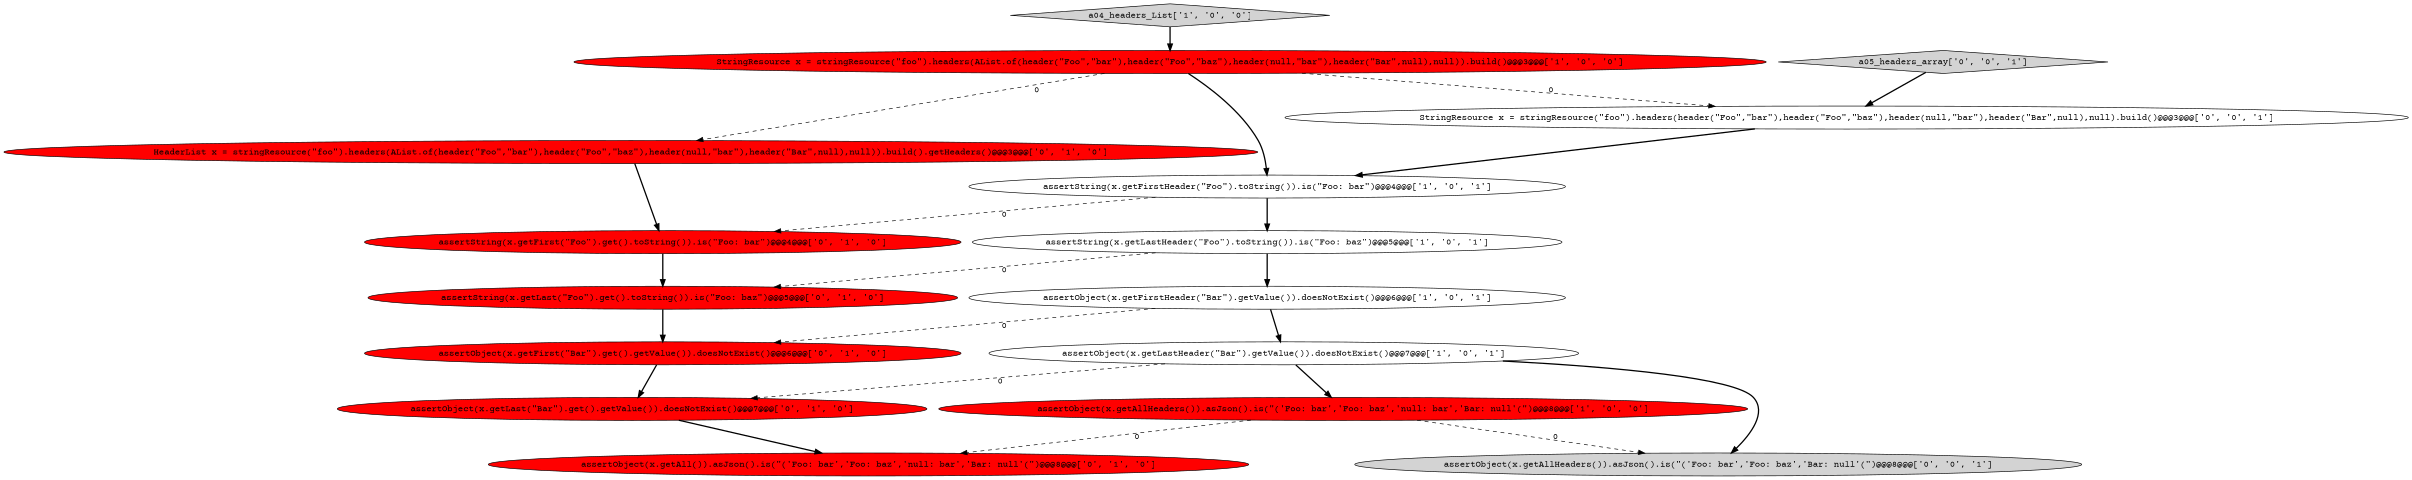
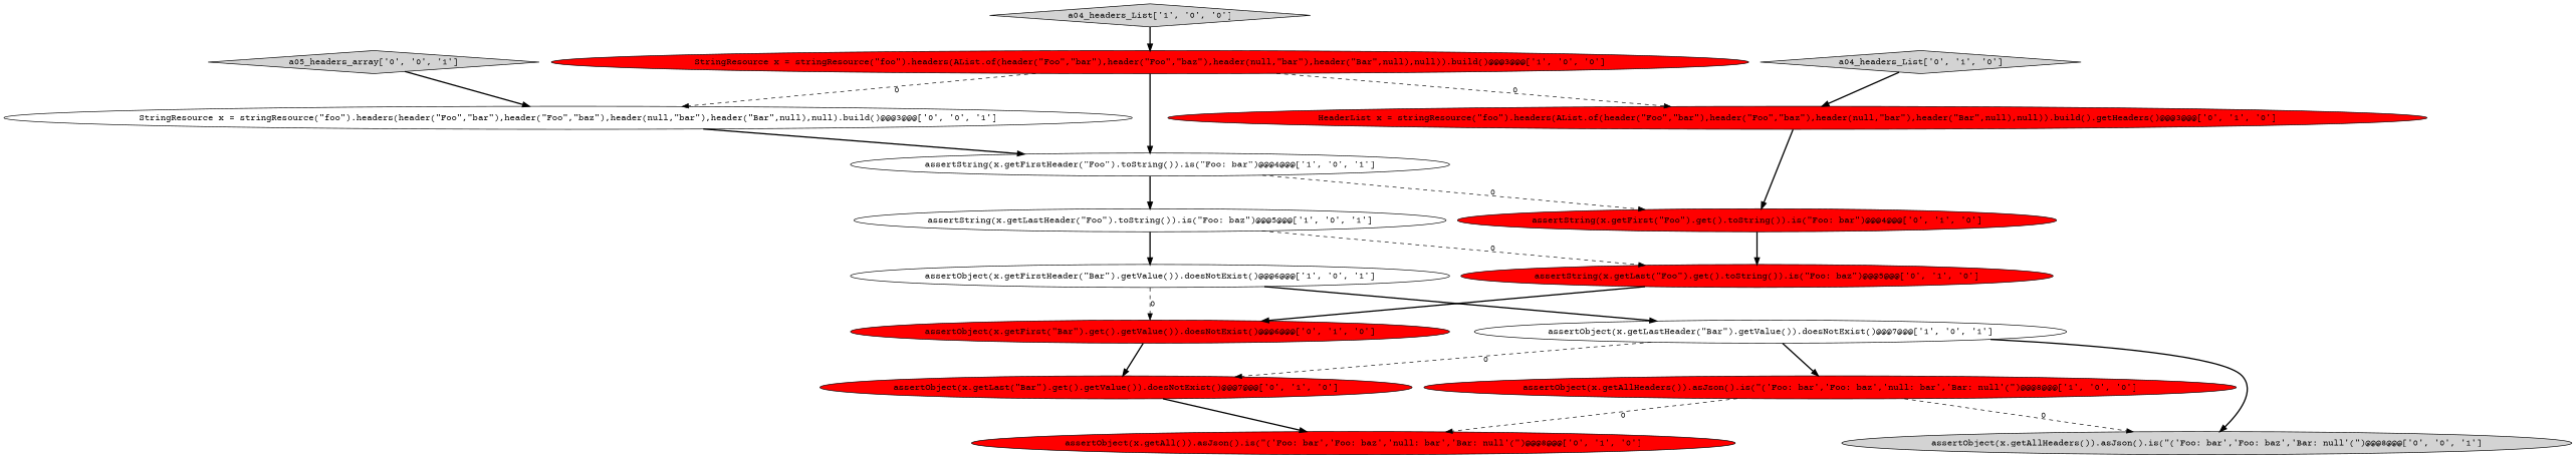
  digraph {
    fontname="Courier Prime"
    node [fillcolor=red shape=ellipse style=filled fontname="Courier Prime"]
    edge [style=bold fontname="Courier Prime"]
    n1 [fillcolor=lightgray label="a05_headers_array['0', '0', '1']" shape=diamond]
    n2 [fillcolor=white label="StringResource x = stringResource(\"foo\").headers(header(\"Foo\",\"bar\"),header(\"Foo\",\"baz\"),header(null,\"bar\"),header(\"Bar\",null),null).build()@@@3@@@['0', '0', '1']"]
    n3 [label="StringResource x = stringResource(\"foo\").headers(AList.of(header(\"Foo\",\"bar\"),header(\"Foo\",\"baz\"),header(null,\"bar\"),header(\"Bar\",null),null)).build()@@@3@@@['1', '0', '0']"]
    n4 [label="HeaderList x = stringResource(\"foo\").headers(AList.of(header(\"Foo\",\"bar\"),header(\"Foo\",\"baz\"),header(null,\"bar\"),header(\"Bar\",null),null)).build().getHeaders()@@@3@@@['0', '1', '0']"]
    n5 [fillcolor=white label="assertString(x.getFirstHeader(\"Foo\").toString()).is(\"Foo: bar\")@@@4@@@['1', '0', '1']"]
    n6 [label="assertString(x.getFirst(\"Foo\").get().toString()).is(\"Foo: bar\")@@@4@@@['0', '1', '0']"]
    n7 [fillcolor=white label="assertString(x.getLastHeader(\"Foo\").toString()).is(\"Foo: baz\")@@@5@@@['1', '0', '1']"]
    n8 [label="assertObject(x.getFirst(\"Bar\").get().getValue()).doesNotExist()@@@6@@@['0', '1', '0']"]
    n9 [label="assertObject(x.getLast(\"Bar\").get().getValue()).doesNotExist()@@@7@@@['0', '1', '0']"]
    n10 [label="assertObject(x.getAllHeaders()).asJson().is(\"('Foo: bar','Foo: baz','null: bar','Bar: null'(\")@@@8@@@['1', '0', '0']"]
    n11 [fillcolor=lightgray label="assertObject(x.getAllHeaders()).asJson().is(\"('Foo: bar','Foo: baz','Bar: null'(\")@@@8@@@['0', '0', '1']"]
    n12 [label="assertObject(x.getAll()).asJson().is(\"('Foo: bar','Foo: baz','null: bar','Bar: null'(\")@@@8@@@['0', '1', '0']"]
    n13 [fillcolor=white label="assertObject(x.getFirstHeader(\"Bar\").getValue()).doesNotExist()@@@6@@@['1', '0', '1']"]
    n14 [fillcolor=white label="assertObject(x.getLastHeader(\"Bar\").getValue()).doesNotExist()@@@7@@@['1', '0', '1']"]
    n15 [label="assertString(x.getLast(\"Foo\").get().toString()).is(\"Foo: baz\")@@@5@@@['0', '1', '0']"]
+   n16 [fillcolor=lightgray label="a04_headers_List['0', '1', '0']" shape=diamond]
    n17 [fillcolor=lightgray label="a04_headers_List['1', '0', '0']" shape=diamond]
    n1 -> n2
    n2 -> n5
    n3 -> n2 [label=0 style=dashed]
    n3 -> n4 [label=0 style=dashed]
    n3 -> n5
    n4 -> n6
    n5 -> n6 [label=0 style=dashed]
    n5 -> n7
    n6 -> n15
    n7 -> n13
    n7 -> n15 [label=0 style=dashed]
    n8 -> n9
    n9 -> n12
    n10 -> n11 [label=0 style=dashed]
    n10 -> n12 [label=0 style=dashed]
    n13 -> n8 [label=0 style=dashed]
    n13 -> n14
    n14 -> n9 [label=0 style=dashed]
    n14 -> n10
    n14 -> n11
    n15 -> n8
+   n16 -> n4
    n17 -> n3
  }
